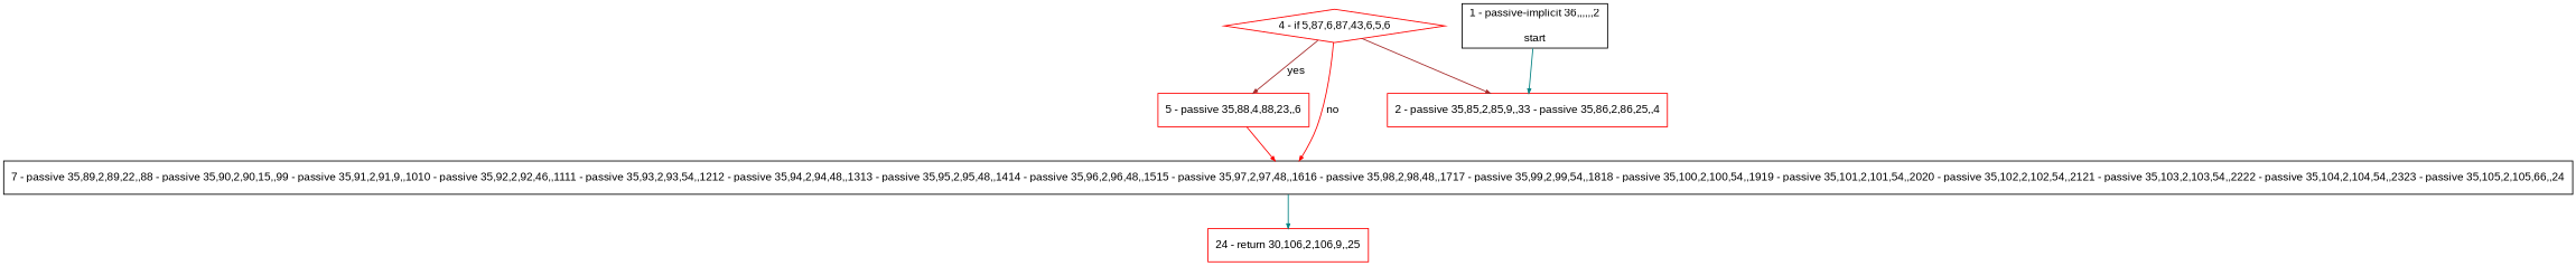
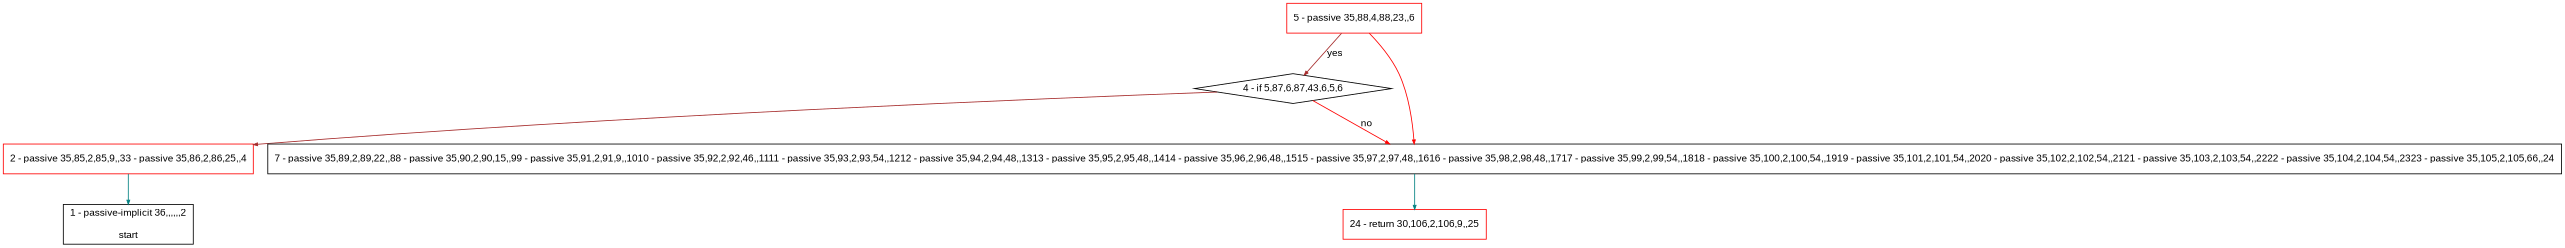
  digraph {
    bgcolor=white
    compound=true
    fillcolor="#FFFFCC"
    fontname=Arial
    fontsize=12
    pack=true
    packmode=clust
    style="rounded,filled"
    node [color=red compound=true fillcolor="#ffffff" fixedsize=false fontname=Arial fontsize=12 node_initialized=no shape=box style=filled]
    edge [arrowhead=normal arrowsize=0.5 arrowtail=none color=brown compound=true dir=forward fontcolor=black fontname=Arial fontsize=12]
    n1 [label="2 - passive 35,85,2,85,9,,33 - passive 35,86,2,86,25,,4"]
-   n2 [label="4 - if 5,87,6,87,43,6,5,6" shape=diamond]
+   n2 [color=black label="4 - if 5,87,6,87,43,6,5,6" shape=diamond]
    n3 [label="5 - passive 35,88,4,88,23,,6"]
    n4 [color=black label="7 - passive 35,89,2,89,22,,88 - passive 35,90,2,90,15,,99 - passive 35,91,2,91,9,,1010 - passive 35,92,2,92,46,,1111 - passive 35,93,2,93,54,,1212 - passive 35,94,2,94,48,,1313 - passive 35,95,2,95,48,,1414 - passive 35,96,2,96,48,,1515 - passive 35,97,2,97,48,,1616 - passive 35,98,2,98,48,,1717 - passive 35,99,2,99,54,,1818 - passive 35,100,2,100,54,,1919 - passive 35,101,2,101,54,,2020 - passive 35,102,2,102,54,,2121 - passive 35,103,2,103,54,,2222 - passive 35,104,2,104,54,,2323 - passive 35,105,2,105,66,,24"]
    n5 [color=black label="1 - passive-implicit 36,,,,,,2\n\nstart"]
    n6 [label="24 - return 30,106,2,106,9,,25"]
    n2 -> n1
-   n2 -> n3 [label=yes]
+   n3 -> n2 [label=yes]
    n2 -> n4 [color=red label=no]
    n3 -> n4 [color=red]
    n4 -> n6 [color=teal]
-   n5 -> n1 [color=teal]
+   n1 -> n5 [color=teal]
  }
